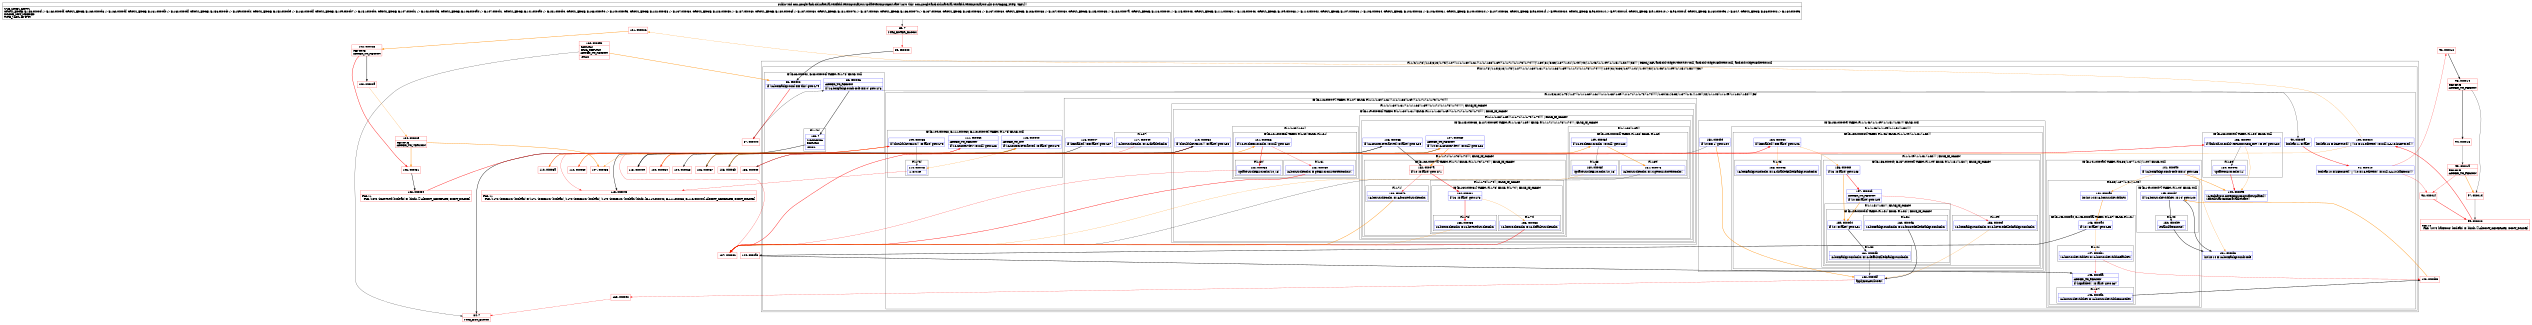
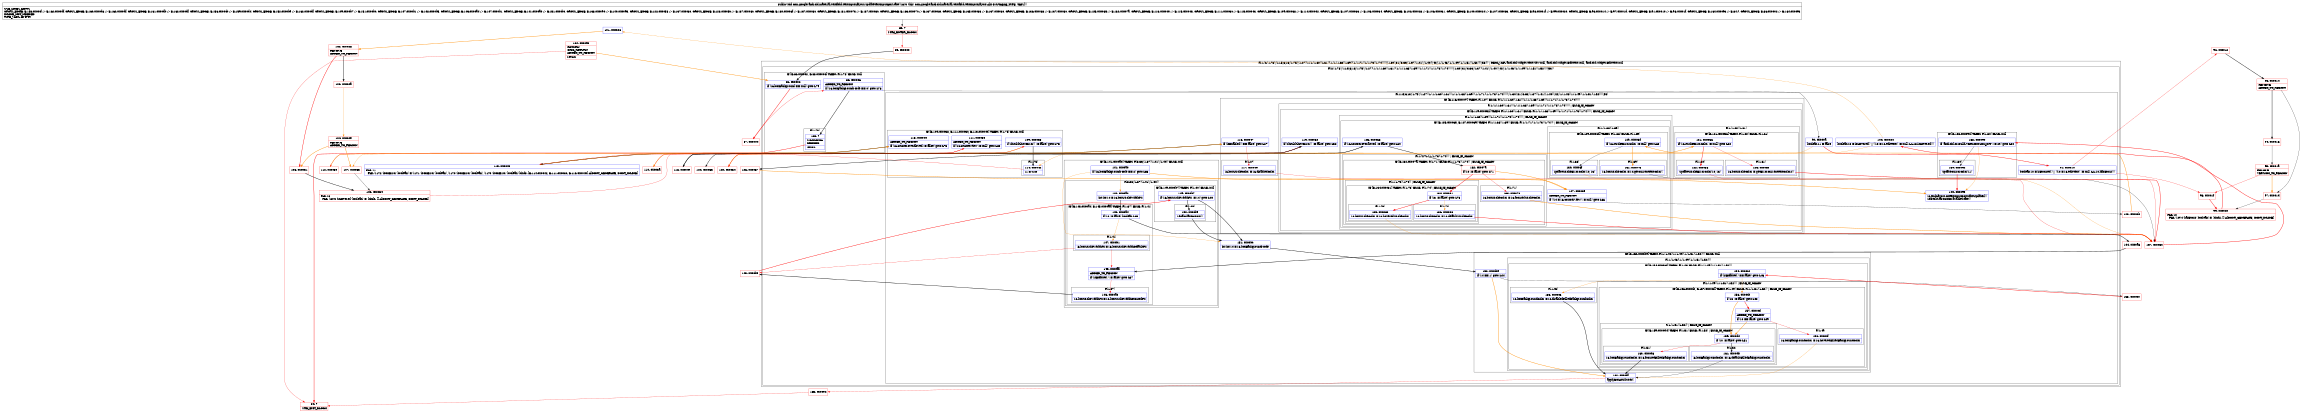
  digraph {
    node [color=blue shape=record]
    edge [color=red style=bold]
-   n1 [label="{165\:\ ?|SYNTHETIC\lRETURN\l|return\l}"]
-   n2 [label="{86\:\ 0x0002|if (r6.boxBackground == this) goto L79\l}"]
+   n1 [label="{165\:\ ?|SYNTHETIC\lNEEDED\l|return\l}"]
+   n2 [label="{86\:\ 0x0002|if (r6.boxBackground == null) goto L79\l}"]
    n3 [label="{88\:\ 0x0006|ADDED_TO_REGION\l|if (r6.boxBackgroundMode == 0) goto L78\l}"]
    n4 [label="{114\:\ 0x0042|r1 = true\l}"]
    n5 [label="{109\:\ 0x0038|if (shouldShowError() != false) goto L75\l}"]
    n6 [label="{111\:\ 0x003c|ADDED_TO_REGION\l|if (r6.counterView != null) goto L23\l}"]
-   n7 [label="{113\:\ 0x0040|ADDED_TO_INT\l|if (r6.counterOverflowed != false) goto L75\l}"]
+   n7 [label="{113\:\ 0x0040|ADDED_TO_REGION\l|if (r6.counterOverflowed != false) goto L75\l}"]
    n8 [label="{117\:\ 0x0049|r6.boxStrokeColor = r6.disabledColor\l}"]
    n9 [label="{122\:\ 0x0058|updateStrokeErrorColor(r0, r3)\l}"]
    n10 [label="{123\:\ 0x005c|r6.boxStrokeColor = getErrorCurrentTextColors()\l}"]
    n11 [label="{121\:\ 0x0056|if (r6.strokeErrorColor != null) goto L60\l}"]
    n12 [label="{130\:\ 0x006f|updateStrokeErrorColor(r0, r3)\l}"]
    n13 [label="{131\:\ 0x0073|r6.boxStrokeColor = r4.getCurrentTextColor()\l}"]
    n14 [label="{129\:\ 0x006d|if (r6.strokeErrorColor != null) goto L68\l}"]
    n15 [label="{133\:\ 0x007c|r6.boxStrokeColor = r6.focusedStrokeColor\l}"]
    n16 [label="{135\:\ 0x0083|r6.boxStrokeColor = r6.hoveredStrokeColor\l}"]
    n17 [label="{136\:\ 0x0088|r6.boxStrokeColor = r6.defaultStrokeColor\l}"]
    n18 [label="{134\:\ 0x0081|if (r3 != false) goto L73\l}"]
    n19 [color=red label="{132\:\ 0x007a|if (r0 != false) goto L71\l}"]
    n20 [label="{125\:\ 0x0065|if (r6.counterOverflowed != false) goto L64\l}"]
    n21 [label="{127\:\ 0x0069|ADDED_TO_REGION\l|if ((r4 = r6.counterView) != null) goto L66\l}"]
    n22 [label="{119\:\ 0x0052|if (shouldShowError() != false) goto L58\l}"]
    n23 [label="{116\:\ 0x0047|if (isEnabled() == false) goto L27\l}"]
    n24 [label="{139\:\ 0x0092|updateCursorColor(r1)\l}"]
    n25 [label="{138\:\ 0x0090|if (android.os.Build.VERSION.SDK_INT \>= 29) goto L30\l}"]
    n26 [label="{146\:\ 0x00ac|r6.boxStrokeWidthPx = r6.boxStrokeWidthFocusedPx\l}"]
    n27 [label="{147\:\ 0x00b1|r6.boxStrokeWidthPx = r6.boxStrokeWidthDefaultPx\l}"]
-   n28 [label="{143\:\ 0x00a4|if (r0 != false) goto L35\l}"]
+   n28 [label="{143\:\ 0x00a4|if (r0 != false) boolean L35\l}"]
    n29 [label="{145\:\ 0x00aa|ADDED_TO_REGION\l|if (isEnabled() != false) goto L37\l}"]
    n30 [label="{150\:\ 0x00b9|recalculateCutout()\l}"]
    n31 [label="{149\:\ 0x00b7|if (r6.boxStrokeWidthPx != r4) goto L40\l}"]
    n32 [label="{142\:\ 0x00a2|int int r4 = r6.boxStrokeWidthPx\l}"]
    n33 [label="{141\:\ 0x00a0|if (r6.boxBackgroundMode == 2) goto L33\l}"]
    n34 [label="{155\:\ 0x00c6|r6.boxBackgroundColor = r6.disabledFilledBackgroundColor\l}"]
    n35 [label="{158\:\ 0x00cf|r6.boxBackgroundColor = r6.hoveredFilledBackgroundColor\l}"]
    n36 [label="{160\:\ 0x00d6|r6.boxBackgroundColor = r6.focusedFilledBackgroundColor\l}"]
    n37 [label="{161\:\ 0x00db|r6.boxBackgroundColor = r6.defaultFilledBackgroundColor\l}"]
    n38 [label="{159\:\ 0x00d4|if (r0 != false) goto L51\l}"]
    n39 [label="{156\:\ 0x00cb|if (r3 != false) goto L48\l}"]
    n40 [label="{157\:\ 0x00cd|ADDED_TO_REGION\l|if (r0 == false) goto L49\l}"]
    n41 [label="{154\:\ 0x00c4|if (isEnabled() == false) goto L46\l}"]
    n42 [label="{152\:\ 0x00be|if (r4 == 1) goto L44\l}"]
    n43 [label="{90\:\ 0x000a|boolean r1 = false\l}"]
    n44 [label="{91\:\ 0x0010|boolean r0 = isFocused() \|\| ((r0 = r6.editText) != null && r0.hasFocus())\l}"]
    n45 [label="{100\:\ 0x0024|boolean r3 = isHovered() \|\| ((r3 = r6.editText) != null && r3.isHovered())\l}"]
    n46 [label="{140\:\ 0x0095|r6.endLayout.onTextInputBoxStateUpdated()\lrefreshStartIconDrawableState()\l}"]
    n47 [label="{151\:\ 0x00bc|int int r4 = r6.boxBackgroundMode\l}"]
    n48 [label="{162\:\ 0x00df|applyBoxAttributes()\l}"]
    n49 [color=red label="{84\:\ ?|MTH_EXIT_BLOCK\l}"]
    n50 [color=red label="{87\:\ 0x0004}"]
-   n51 [color=red label="{115\:\ 0x0043|PHI: r1 \l  PHI: (r1v2 'isOnError' boolean) = (r1v1 'isOnError' boolean), (r1v0 'isOnError' boolean), (r1v0 'isOnError' boolean) binds: [B:114:0x0042, B:111:0x003c, B:113:0x0040] A[DONT_GENERATE, DONT_INLINE]\l}"]
+   n51 [label="{115\:\ 0x0043|PHI: r1 \l  PHI: (r1v2 'isOnError' boolean) = (r1v1 'isOnError' boolean), (r1v0 'isOnError' boolean), (r1v0 'isOnError' boolean) binds: [B:114:0x0042, B:111:0x003c, B:113:0x0040] A[DONT_GENERATE, DONT_INLINE]\l}"]
    n52 [color=red label="{110\:\ 0x003a}"]
    n53 [color=red label="{112\:\ 0x003e}"]
    n54 [color=red label="{137\:\ 0x008c}"]
    n55 [color=red label="{126\:\ 0x0067}"]
    n56 [color=red label="{128\:\ 0x006b}"]
    n57 [color=red label="{120\:\ 0x0054}"]
    n58 [color=red label="{124\:\ 0x0063}"]
    n59 [color=red label="{118\:\ 0x004e}"]
    n60 [color=red label="{148\:\ 0x00b5}"]
    n61 [color=red label="{144\:\ 0x00a6}"]
    n62 [color=red label="{153\:\ 0x00c0}"]
    n63 [color=red label="{92\:\ 0x0012}"]
    n64 [color=red label="{98\:\ 0x001f}"]
-   n65 [color=red label="{101\:\ 0x0026}"]
+   n65 [label="{101\:\ 0x0026}"]
    n66 [color=red label="{107\:\ 0x0033}"]
    n67 [color=red label="{163\:\ 0x00e2}"]
    n68 [color=red label="{164\:\ 0x00e3|RETURN\lORIG_RETURN\lADDED_TO_REGION\l|return\l}"]
    n69 [color=red label="{93\:\ 0x0014|REMOVE\lADDED_TO_REGION\l}"]
    n70 [color=red label="{99\:\ 0x0020|PHI: r0 \l  PHI: (r0v4 'hasFocus' boolean) =  binds: [] A[DONT_GENERATE, DONT_INLINE]\l}"]
    n71 [color=red label="{102\:\ 0x0028|REMOVE\lADDED_TO_REGION\l}"]
-   n72 [color=red label="{108\:\ 0x0034|PHI: r1 \l  PHI: (r3v2 'isHovered' boolean) =  binds: [] A[DONT_GENERATE, DONT_INLINE]\l}"]
+   n72 [color=red label="{108\:\ 0x0034|PHI: r3 \l  PHI: (r3v2 'isHovered' boolean) =  binds: [] A[DONT_GENERATE, DONT_INLINE]\l}"]
    n73 [color=red label="{83\:\ ?|MTH_ENTER_BLOCK\l}"]
    n74 [color=red label="{85\:\ 0x0000}"]
    n75 [color=red label="{94\:\ 0x0016}"]
    n76 [color=red label="{97\:\ 0x001d}"]
-   n77 [color=red label="{95\:\ 0x001a|REMOVE\lADDED_TO_REGION\l}"]
+   n77 [color=red label="{95\:\ 0x001a|REMOVE\lVERSION_TO_REGION\l}"]
    n78 [color=red label="{103\:\ 0x002a}"]
    n79 [color=red label="{106\:\ 0x0031}"]
-   n80 [color=red label="{104\:\ 0x002e|REMOVE\lADDED_TO_VERSION\l}"]
+   n80 [color=red label="{104\:\ 0x002e|REMOVE\lADDED_TO_REGION\l}"]
    n81 [label="{public void com.google.android.material.textfield.TextInputLayout.updateTextInputBoxState((r6v0 'this' com.google.android.material.textfield.TextInputLayout A[IMMUTABLE_TYPE, THIS]))  | USE_LINES_HINTS\lCROSS_EDGE: B:158:0x00cf \-\> B:162:0x00df, CROSS_EDGE: B:160:0x00d6 \-\> B:162:0x00df, CROSS_EDGE: B:161:0x00db \-\> B:162:0x00df, CROSS_EDGE: B:156:0x00cb \-\> B:159:0x00d4, CROSS_EDGE: B:152:0x00be \-\> B:162:0x00df, CROSS_EDGE: B:149:0x00b7 \-\> B:151:0x00bc, CROSS_EDGE: B:147:0x00b1 \-\> B:148:0x00b5, CROSS_EDGE: B:143:0x00a4 \-\> B:147:0x00b1, CROSS_EDGE: B:141:0x00a0 \-\> B:151:0x00bc, CROSS_EDGE: B:138:0x0090 \-\> B:140:0x0095, CROSS_EDGE: B:122:0x0058 \-\> B:137:0x008c, CROSS_EDGE: B:123:0x005c \-\> B:137:0x008c, CROSS_EDGE: B:130:0x006f \-\> B:137:0x008c, CROSS_EDGE: B:131:0x0073 \-\> B:137:0x008c, CROSS_EDGE: B:133:0x007c \-\> B:137:0x008c, CROSS_EDGE: B:135:0x0083 \-\> B:137:0x008c, CROSS_EDGE: B:136:0x0088 \-\> B:137:0x008c, CROSS_EDGE: B:125:0x0065 \-\> B:132:0x007a, CROSS_EDGE: B:113:0x0040 \-\> B:115:0x0043, CROSS_EDGE: B:111:0x003c \-\> B:115:0x0043, CROSS_EDGE: B:109:0x0038 \-\> B:114:0x0042, CROSS_EDGE: B:107:0x0033 \-\> B:108:0x0034, CROSS_EDGE: B:102:0x0028 \-\> B:106:0x0031, CROSS_EDGE: B:100:0x0024 \-\> B:107:0x0033, CROSS_EDGE: B:98:0x001f \-\> B:99:0x0020, CROSS_EDGE: B:93:0x0014 \-\> B:97:0x001d, CROSS_EDGE: B:91:0x0010 \-\> B:98:0x001f, CROSS_EDGE: B:164:0x00e3 \-\> B:84:?, CROSS_EDGE: B:86:0x0002 \-\> B:164:0x00e3\lINLINE_NOT_NEEDED\lTYPE_VARS: EMPTY\l}" color=""]
    subgraph cluster_1 {
      label="R(1:(2:(1:78)|(11:5|6|13|(1:75)|(1:27)(1:(1:(1:60)(1:61))(1:(1:(1:68)(1:69))(1:(1:71)(1:(1:73)(1:74)))))|(1:30)|31|(3:33|(1:37)(1:41)|(1:40))|42|(1:(1:46)(1:(1:49)(1:(1:51)(1:52))))|53))) | DECL_VAR: android.widget.TextView null, android.widget.EditText null, android.widget.EditText null\l"
      subgraph cluster_2 {
        label="R(2:(1:78)|(11:5|6|13|(1:75)|(1:27)(1:(1:(1:60)(1:61))(1:(1:(1:68)(1:69))(1:(1:71)(1:(1:73)(1:74)))))|(1:30)|31|(3:33|(1:37)(1:41)|(1:40))|42|(1:(1:46)(1:(1:49)(1:(1:51)(1:52))))|53))"
        subgraph cluster_3 {
          label="IF [B:86:0x0002, B:88:0x0006] THEN: R(1:78) ELSE: null"
          n2
          n3
          subgraph cluster_4 {
            label="R(1:78)"
            n1
          }
        }
        subgraph cluster_5 {
          label="R(11:5|6|13|(1:75)|(1:27)(1:(1:(1:60)(1:61))(1:(1:(1:68)(1:69))(1:(1:71)(1:(1:73)(1:74)))))|(1:30)|31|(3:33|(1:37)(1:41)|(1:40))|42|(1:(1:46)(1:(1:49)(1:(1:51)(1:52))))|53)"
          n43
          n44
          n45
          n46
          n47
          n48
          subgraph cluster_6 {
            label="IF [B:109:0x0038, B:111:0x003c, B:113:0x0040] THEN: R(1:75) ELSE: null"
            n5
            n6
            n7
            subgraph cluster_7 {
              label="R(1:75)"
              n4
            }
          }
          subgraph cluster_8 {
            label="IF [B:116:0x0047] THEN: R(1:27) ELSE: R(1:(1:(1:60)(1:61))(1:(1:(1:68)(1:69))(1:(1:71)(1:(1:73)(1:74)))))"
            n23
            subgraph cluster_9 {
              label="R(1:27)"
              n8
            }
            subgraph cluster_10 {
              label="R(1:(1:(1:60)(1:61))(1:(1:(1:68)(1:69))(1:(1:71)(1:(1:73)(1:74))))) | ELSE_IF_CHAIN\l"
              subgraph cluster_11 {
                label="IF [B:119:0x0052] THEN: R(1:(1:60)(1:61)) ELSE: R(1:(1:(1:68)(1:69))(1:(1:71)(1:(1:73)(1:74)))) | ELSE_IF_CHAIN\l"
                n22
                subgraph cluster_12 {
                  label="R(1:(1:60)(1:61))"
                  subgraph cluster_13 {
                    label="IF [B:121:0x0056] THEN: R(1:60) ELSE: R(1:61)"
                    n11
                    subgraph cluster_14 {
                      label="R(1:60)"
                      n9
                    }
                    subgraph cluster_15 {
                      label="R(1:61)"
                      n10
                    }
                  }
                }
                subgraph cluster_16 {
                  label="R(1:(1:(1:68)(1:69))(1:(1:71)(1:(1:73)(1:74)))) | ELSE_IF_CHAIN\l"
                  subgraph cluster_17 {
                    label="IF [B:125:0x0065, B:127:0x0069] THEN: R(1:(1:68)(1:69)) ELSE: R(1:(1:71)(1:(1:73)(1:74))) | ELSE_IF_CHAIN\l"
                    n20
                    n21
                    subgraph cluster_18 {
                      label="R(1:(1:68)(1:69))"
                      subgraph cluster_19 {
                        label="IF [B:129:0x006d] THEN: R(1:68) ELSE: R(1:69)"
                        n14
                        subgraph cluster_20 {
                          label="R(1:68)"
                          n12
                        }
                        subgraph cluster_21 {
                          label="R(1:69)"
                          n13
                        }
                      }
                    }
                    subgraph cluster_22 {
                      label="R(1:(1:71)(1:(1:73)(1:74))) | ELSE_IF_CHAIN\l"
                      subgraph cluster_23 {
                        label="IF [B:132:0x007a] THEN: R(1:71) ELSE: R(1:(1:73)(1:74)) | ELSE_IF_CHAIN\l"
                        n19
                        subgraph cluster_24 {
                          label="R(1:71)"
                          n15
                        }
                        subgraph cluster_25 {
                          label="R(1:(1:73)(1:74)) | ELSE_IF_CHAIN\l"
                          subgraph cluster_26 {
                            label="IF [B:134:0x0081] THEN: R(1:73) ELSE: R(1:74) | ELSE_IF_CHAIN\l"
                            n18
                            subgraph cluster_27 {
                              label="R(1:73)"
                              n16
                            }
                            subgraph cluster_28 {
                              label="R(1:74)"
                              n17
                            }
                          }
                        }
                      }
                    }
                  }
                }
              }
            }
          }
          subgraph cluster_29 {
            label="IF [B:138:0x0090] THEN: R(1:30) ELSE: null"
            n25
            subgraph cluster_30 {
              label="R(1:30)"
              n24
            }
          }
          subgraph cluster_31 {
            label="IF [B:141:0x00a0] THEN: R(3:33|(1:37)(1:41)|(1:40)) ELSE: null"
            n33
            subgraph cluster_32 {
              label="R(3:33|(1:37)(1:41)|(1:40))"
              n32
              subgraph cluster_33 {
                label="IF [B:143:0x00a4, B:145:0x00aa] THEN: R(1:37) ELSE: R(1:41)"
                n28
                n29
                subgraph cluster_34 {
                  label="R(1:37)"
                  n26
                }
                subgraph cluster_35 {
                  label="R(1:41)"
                  n27
                }
              }
              subgraph cluster_36 {
                label="IF [B:149:0x00b7] THEN: R(1:40) ELSE: null"
                n31
                subgraph cluster_37 {
                  label="R(1:40)"
                  n30
                }
              }
            }
          }
          subgraph cluster_38 {
            label="IF [B:152:0x00be] THEN: R(1:(1:46)(1:(1:49)(1:(1:51)(1:52)))) ELSE: null"
            n42
            subgraph cluster_39 {
              label="R(1:(1:46)(1:(1:49)(1:(1:51)(1:52))))"
              subgraph cluster_40 {
                label="IF [B:154:0x00c4] THEN: R(1:46) ELSE: R(1:(1:49)(1:(1:51)(1:52)))"
                n41
                subgraph cluster_41 {
                  label="R(1:46)"
                  n34
                }
                subgraph cluster_42 {
                  label="R(1:(1:49)(1:(1:51)(1:52))) | ELSE_IF_CHAIN\l"
                  subgraph cluster_43 {
                    label="IF [B:156:0x00cb, B:157:0x00cd] THEN: R(1:49) ELSE: R(1:(1:51)(1:52)) | ELSE_IF_CHAIN\l"
                    n39
                    n40
                    subgraph cluster_44 {
                      label="R(1:49)"
                      n35
                    }
                    subgraph cluster_45 {
                      label="R(1:(1:51)(1:52)) | ELSE_IF_CHAIN\l"
                      subgraph cluster_46 {
                        label="IF [B:159:0x00d4] THEN: R(1:51) ELSE: R(1:52) | ELSE_IF_CHAIN\l"
                        n38
                        subgraph cluster_47 {
                          label="R(1:51)"
                          n36
                        }
                        subgraph cluster_48 {
                          label="R(1:52)"
                          n37
                        }
                      }
                    }
                  }
                }
              }
            }
          }
        }
      }
    }
-   n1 -> n49 [color=black]
+   n1 -> n49
    n2 -> n50
    n3 -> n1 [color=black]
    n3 -> n43 [color=black style=solid]
    n4 -> n51 [style=solid]
-   n5 -> n4 [color=black style=solid]
+   n5 -> n4 [color=black]
    n5 -> n52 [color=darkorange]
    n6 -> n51 [style=solid]
    n6 -> n53 [style=solid]
-   n7 -> n4 [color=darkorange style=solid]
+   n43 -> n4 [color=darkorange style=solid]
    n7 -> n51 [color=black]
    n8 -> n54 [style=solid]
    n9 -> n54 [style=solid]
    n10 -> n54
    n11 -> n9
    n11 -> n10 [style=solid]
    n12 -> n54 [color=darkorange style=solid]
    n13 -> n54 [color=black style=solid]
    n14 -> n12 [color=black style=solid]
    n14 -> n13 [color=darkorange]
    n15 -> n54 [color=darkorange]
    n16 -> n54 [color=darkorange style=solid]
    n17 -> n54
    n18 -> n16
    n18 -> n17 [color=darkorange style=solid]
    n19 -> n15 [style=solid]
    n19 -> n18
    n20 -> n19 [color=black]
    n20 -> n55 [color=black]
-   n21 -> n19 [color=darkorange]
-   n21 -> n56 [color=black]
+   n19 -> n21 [color=darkorange]
+   n21 -> n56 [color=black style=solid]
    n22 -> n57
    n22 -> n58 [color=black style=solid]
+   n23 -> n8 [style=solid]
    n23 -> n59 [color=black]
    n24 -> n46
    n25 -> n24 [color=black style=solid]
    n25 -> n46 [color=darkorange style=solid]
    n26 -> n60 [color=black]
    n27 -> n29 [style=solid]
    n27 -> n60 [style=solid]
    n28 -> n27 [color=darkorange style=solid]
    n28 -> n61 [color=black]
    n29 -> n26 [style=solid]
    n30 -> n47 [color=black]
    n31 -> n30 [color=black]
    n31 -> n47 [color=black]
-   n32 -> n28 [color=darkorange]
+   n32 -> n28 [color=black]
    n33 -> n32 [color=darkorange style=solid]
    n33 -> n46 [color=darkorange]
    n33 -> n47 [color=darkorange style=solid]
+   n34 -> n48 [color=black]
    n35 -> n48 [color=darkorange style=solid]
    n36 -> n48 [color=black]
    n37 -> n48 [color=black style=solid]
+   n38 -> n36 [style=solid]
    n38 -> n37 [color=black]
    n39 -> n38 [color=darkorange]
    n39 -> n40
    n40 -> n35 [style=solid]
    n40 -> n38 [color=darkorange]
    n41 -> n34 [color=darkorange style=solid]
    n41 -> n39 [color=darkorange style=solid]
    n42 -> n48 [color=darkorange]
    n42 -> n62 [color=black style=solid]
    n43 -> n44
    n44 -> n63 [style=solid]
    n44 -> n64 [style=solid]
    n45 -> n65 [color=darkorange style=solid]
    n45 -> n66 [color=darkorange style=solid]
+   n47 -> n42 [color=black]
    n48 -> n67 [style=solid]
-   n50 -> n3 [color=black style=solid]
+   n50 -> n3 [style=solid]
+   n51 -> n23 [color=darkorange]
    n52 -> n6 [style=solid]
    n53 -> n7 [color=darkorange]
    n54 -> n25
    n55 -> n21 [color=darkorange]
    n56 -> n14 [color=darkorange]
    n57 -> n11 [color=darkorange]
    n58 -> n20 [color=black style=solid]
    n59 -> n22 [color=black]
-   n60 -> n31 [color=darkorange]
+   n60 -> n31
    n61 -> n29 [color=black]
    n62 -> n41
    n63 -> n69 [color=black]
    n64 -> n70
    n65 -> n71 [color=darkorange]
+   n66 -> n72 [color=black style=solid]
    n67 -> n49 [style=solid]
    n68 -> n2 [color=darkorange]
-   n68 -> n49 [color=black style=solid]
+   n68 -> n49 [style=solid]
    n69 -> n75 [color=black]
    n69 -> n76 [color=black style=solid]
    n70 -> n45
    n71 -> n78 [color=black]
    n71 -> n79
-   n72 -> n5
+   n72 -> n5 [style=solid]
    n73 -> n74 [style=solid]
    n74 -> n2 [color=black]
    n75 -> n77 [color=black style=solid]
    n76 -> n70 [color=black style=solid]
    n77 -> n64 [style=solid]
    n77 -> n76 [color=darkorange]
    n78 -> n80 [color=darkorange style=solid]
    n79 -> n72 [color=black]
    n80 -> n66 [color=darkorange]
    n80 -> n79 [color=darkorange]
    n81 -> n73 [color=black style=solid]
  }
